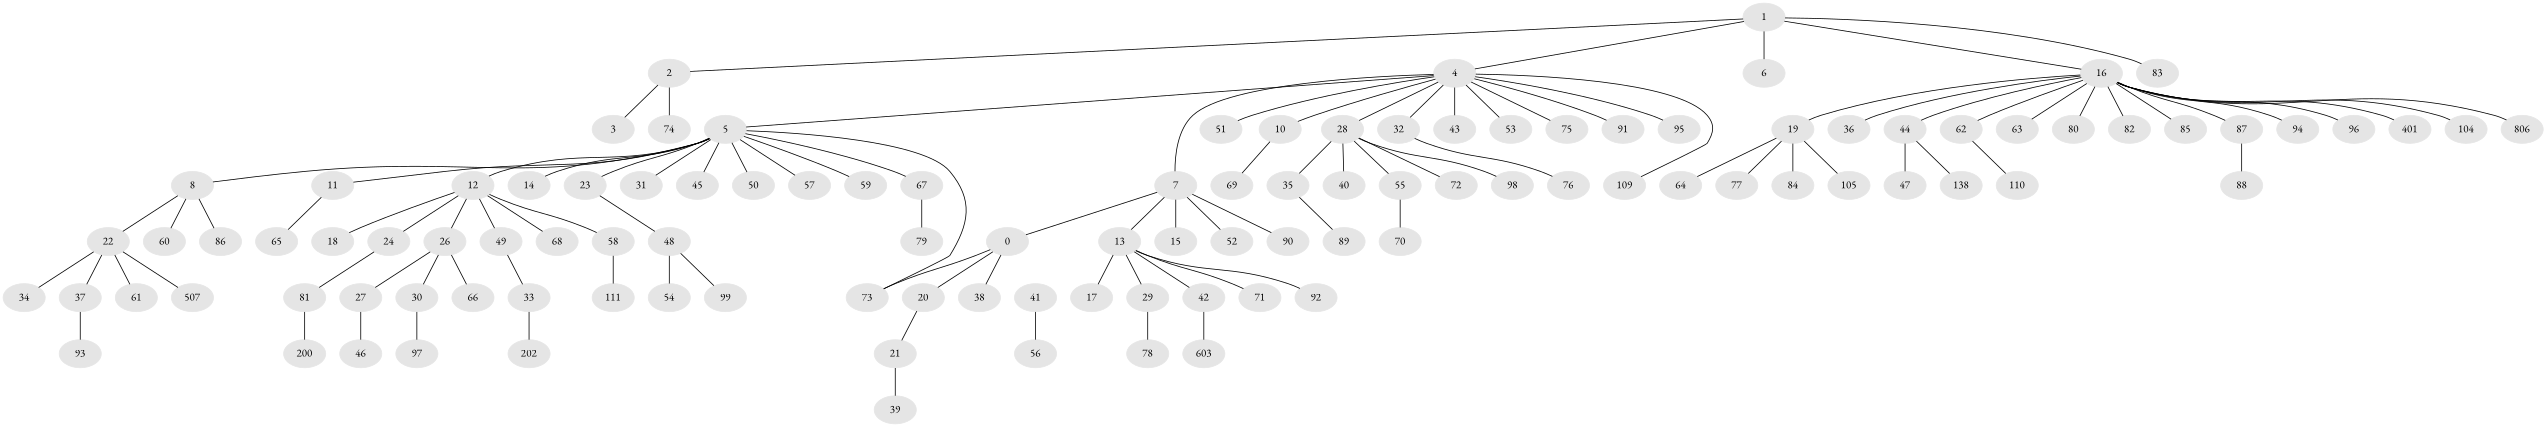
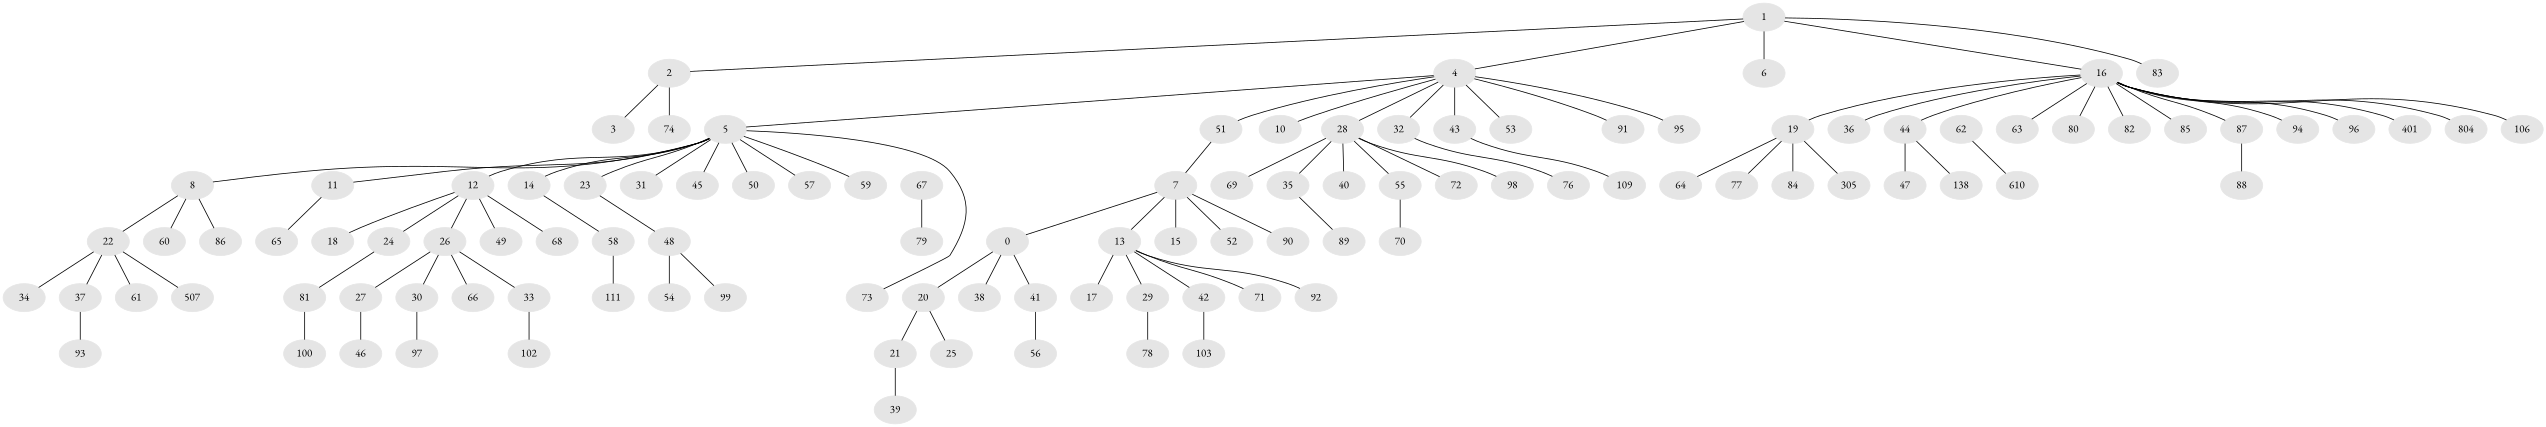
  graph {
    fontname="EB Garamond"
    node [color=gray90 fontname="EB Garamond" style=filled]
    edge [fontname="EB Garamond"]
    1
    2
    4
    6
    16
    83
    3
    74
    5
    7
    10
    28
    32
    43
    51
    53
-   75
    91
    95
    109
    19
    36
    44
    62
    63
    80
    82
    85
    87
    94
    96
    n32 [label=401]
-   104
-   106 [label=806]
+   104 [label=804]
+   106
    8
    11
    12
    14
    23
    31
    45
    50
    57
    59
    67
    73
    n47 [label=0]
    13
    15
    52
    90
    35
    40
    55
    69
    72
    98
    76
    22
    60
    86
    65
    18
    24
    26
    49
    58
    68
    48
    79
    20
    38
    41
    17
    29
    42
    71
    92
    34
    37
    61
    n82 [label=507]
    21
+   25
    56
    81
    27
    30
    33
    66
    111
    78
-   103 [label=603]
+   103
    64
    77
    84
-   105
+   105 [label=305]
    47
    n99 [label=138]
-   110
+   110 [label=610]
    88
    39
    93
    54
    99
-   100 [label=200]
+   100
    46
    97
-   102 [label=202]
+   102
    89
    70
    1 -- 2
    1 -- 4
    1 -- 6
    1 -- 16
    1 -- 83
    2 -- 3
    2 -- 74
    4 -- 5
-   4 -- 7
+   51 -- 7
    4 -- 10
    4 -- 28
    4 -- 32
    4 -- 43
    4 -- 51
    4 -- 53
-   4 -- 75
    4 -- 91
    4 -- 95
-   4 -- 109
+   43 -- 109
    16 -- 19
    16 -- 36
    16 -- 44
-   16 -- 62
    16 -- 63
    16 -- 80
    16 -- 82
    16 -- 85
    16 -- 87
    16 -- 94
    16 -- 96
    16 -- n32
    16 -- 104
    16 -- 106
    5 -- 8
    5 -- 11
    5 -- 12
    5 -- 14
    5 -- 23
    5 -- 31
    5 -- 45
    5 -- 50
    5 -- 57
    5 -- 59
-   5 -- 67
    5 -- 73
    7 -- n47
    7 -- 13
    7 -- 15
    7 -- 52
    7 -- 90
    28 -- 35
    28 -- 40
    28 -- 55
-   10 -- 69
+   28 -- 69
    28 -- 72
    28 -- 98
    32 -- 76
    19 -- 64
    19 -- 77
    19 -- 84
    19 -- 105
    44 -- 47
    44 -- n99
    62 -- 110
    87 -- 88
    8 -- 22
    8 -- 60
    8 -- 86
    11 -- 65
    12 -- 18
    12 -- 24
    12 -- 26
    12 -- 49
-   12 -- 58
+   14 -- 58
    12 -- 68
    23 -- 48
    67 -- 79
    n47 -- 20
    n47 -- 38
-   n47 -- 73
+   n47 -- 41
    13 -- 17
    13 -- 29
    13 -- 42
    13 -- 71
    13 -- 92
    35 -- 89
    55 -- 70
    22 -- 34
    22 -- 37
    22 -- 61
    22 -- n82
    24 -- 81
    26 -- 27
    26 -- 30
-   49 -- 33
+   26 -- 33
    26 -- 66
    58 -- 111
    48 -- 54
    48 -- 99
    20 -- 21
+   20 -- 25
    41 -- 56
    29 -- 78
    42 -- 103
    37 -- 93
    21 -- 39
    81 -- 100
    27 -- 46
    30 -- 97
    33 -- 102
  }
